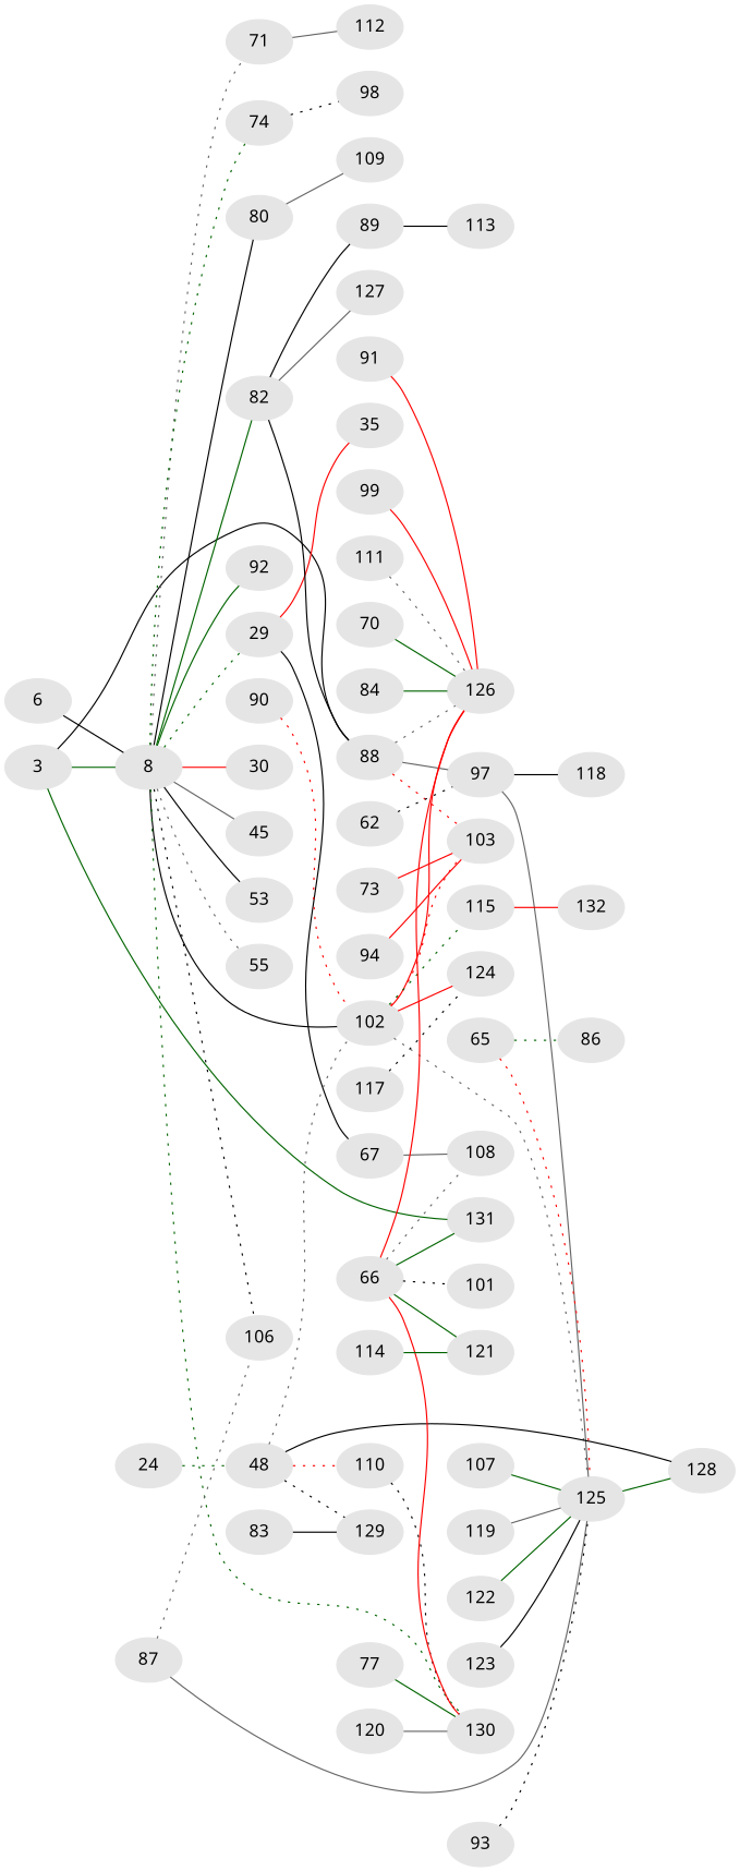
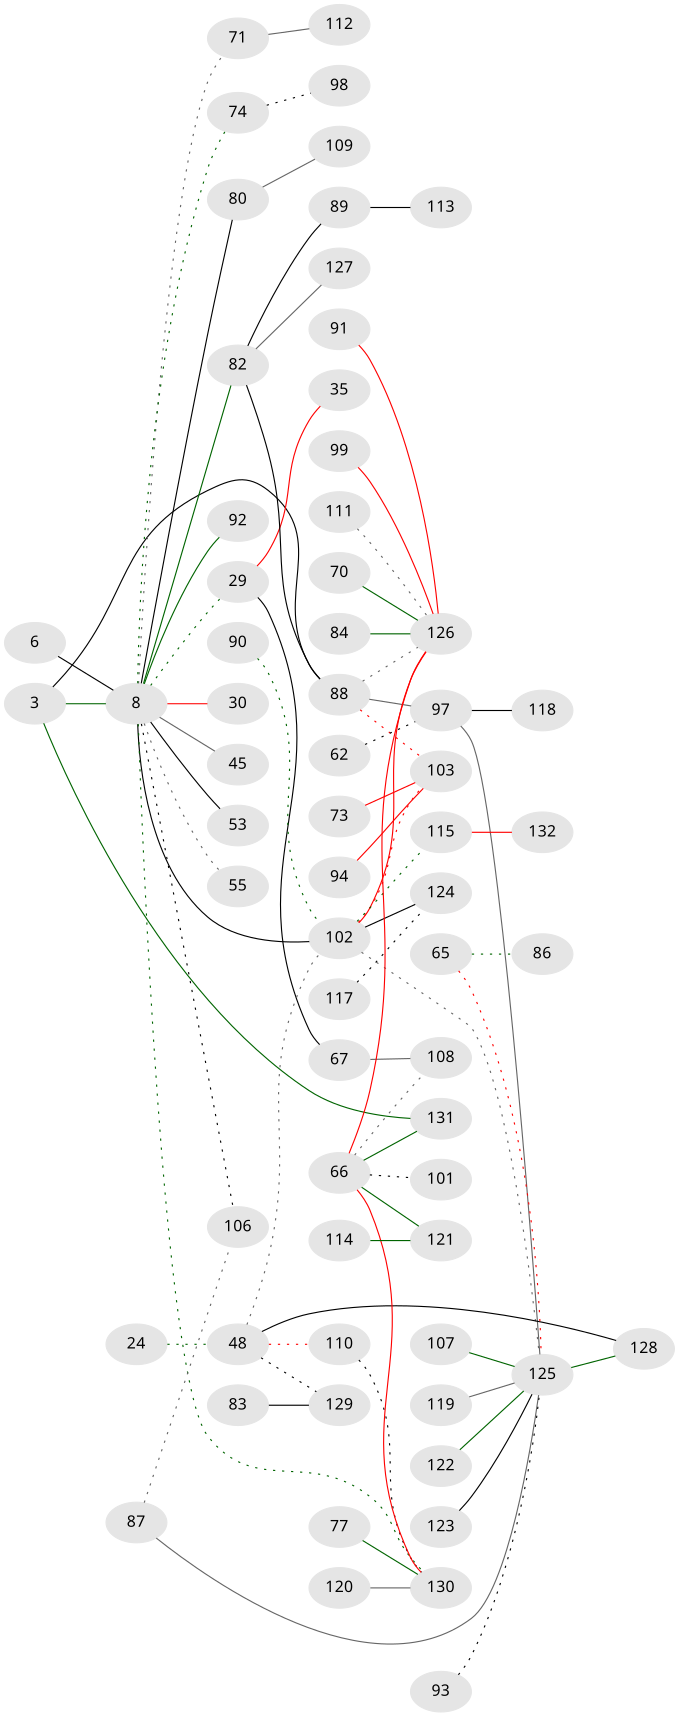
  graph {
    fontname="Noto Sans"
    rankdir=LR
    node [color=gray90 fontname="Noto Sans" style=filled]
    edge [color=black fontname="Noto Sans" style=solid]
    3 [super="+2"]
    8 [super="+1+4"]
    88 [super="+54+85"]
    131 [super="+105"]
    29 [super="+17"]
    30
    45 [super="+40"]
    53 [super="+19"]
    55
    71 [super="+59+63"]
    74
    80
    82 [super="+39"]
    92 [super="+50"]
    102 [super="+42+68"]
    106 [super="+16+60"]
    130 [super="+47+104"]
    97 [super="+18+75+56"]
    126 [super="+51+76"]
    103 [super="+64"]
    6
    35
    67 [super="+33"]
    112
    98
    109
    89
    127
    125 [super="+100"]
    115
    124 [super="+34+95"]
    48 [super="+12+9"]
    110
    128 [super="+61"]
    129 [super="+96"]
    24
    108
    118
    62
    65
    86
    66 [super="+14+37"]
    101
    121 [super="+79"]
    70
    73
    77
    113
    83
    84
    87
    90
    91
    93
    94
    99
    132
    107
    111
    114
    117
    119
    120
    122
    123
    3 -- 8 [color=darkgreen weight=2]
    3 -- 88
    3 -- 131 [color=darkgreen]
    8 -- 29 [color=darkgreen style=dotted weight=2]
    8 -- 30 [color=red]
    8 -- 45 [color=gray40]
    8 -- 53
    8 -- 55 [color=gray40 style=dotted]
    8 -- 71 [color=gray40 style=dotted]
    8 -- 74 [color=darkgreen style=dotted]
    8 -- 80
    8 -- 82 [color=darkgreen]
    8 -- 92 [color=darkgreen]
    8 -- 102 [weight=2]
    8 -- 106 [style=dotted]
    8 -- 130 [color=darkgreen style=dotted]
    88 -- 97 [color=gray40]
    88 -- 126 [color=gray40 style=dotted]
    88 -- 103 [color=red style=dotted]
    29 -- 35 [color=red]
    29 -- 67
    71 -- 112 [color=gray40]
    74 -- 98 [style=dotted]
    80 -- 109 [color=gray40]
    82 -- 88
    82 -- 89
    82 -- 127 [color=gray40]
    102 -- 126 [color=red]
    102 -- 103 [color=red style=dotted weight=2]
    102 -- 125 [color=gray40 style=dotted]
    102 -- 115 [color=darkgreen style=dotted]
-   102 -- 124 [color=red]
+   102 -- 124
    97 -- 125 [color=gray40]
    97 -- 118
    6 -- 8
    67 -- 108 [color=gray40]
    89 -- 113
    125 -- 128 [color=darkgreen]
    115 -- 132 [color=red]
    48 -- 102 [color=gray40 style=dotted]
    48 -- 110 [color=red style=dotted]
    48 -- 128
    48 -- 129 [style=dotted weight=2]
    110 -- 130 [style=dotted]
    24 -- 48 [color=darkgreen style=dotted]
    62 -- 97 [style=dotted]
    65 -- 125 [color=red style=dotted]
    65 -- 86 [color=darkgreen style=dotted]
    66 -- 131 [color=darkgreen]
    66 -- 130 [color=red weight=2]
    66 -- 126 [color=red weight=2]
    66 -- 108 [color=gray40 style=dotted]
    66 -- 101 [style=dotted]
    66 -- 121 [color=darkgreen]
    70 -- 126 [color=darkgreen]
    73 -- 103 [color=red]
    77 -- 130 [color=darkgreen]
    83 -- 129
    84 -- 126 [color=darkgreen]
    87 -- 106 [color=gray40 style=dotted]
    87 -- 125 [color=gray40]
-   90 -- 102 [color=red style=dotted]
+   90 -- 102 [color=darkgreen style=dotted]
    91 -- 126 [color=red]
    93 -- 125 [style=dotted]
    94 -- 103 [color=red]
    99 -- 126 [color=red]
    107 -- 125 [color=darkgreen]
    111 -- 126 [color=gray40 style=dotted]
    114 -- 121 [color=darkgreen]
    117 -- 124 [style=dotted]
    119 -- 125 [color=gray40]
    120 -- 130 [color=gray40]
    122 -- 125 [color=darkgreen]
    123 -- 125
  }
